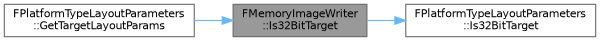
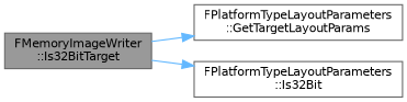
  digraph {
    rankdir=LR
    node [color=grey40 fillcolor=white fontname=Helvetica fontsize=10 shape=box style=filled]
    edge [color=steelblue1 fontname=Helvetica fontsize=10 labelfontname=Helvetica labelfontsize=10 style=solid]
    n1 [color=gray40 fillcolor=grey60 fontcolor=black height=0.2 label="FMemoryImageWriter\l::Is32BitTarget" width=0.4]
    n2 [height=0.2 label="FPlatformTypeLayoutParameters\l::GetTargetLayoutParams" width=0.4]
-   n3 [height=0.2 label="FPlatformTypeLayoutParameters\l::Is32BitTarget" width=0.4]
-   n2 -> n1
+   n3 [height=0.2 label="FPlatformTypeLayoutParameters\l::Is32Bit" width=0.4]
+   n1 -> n2
    n1 -> n3
  }
